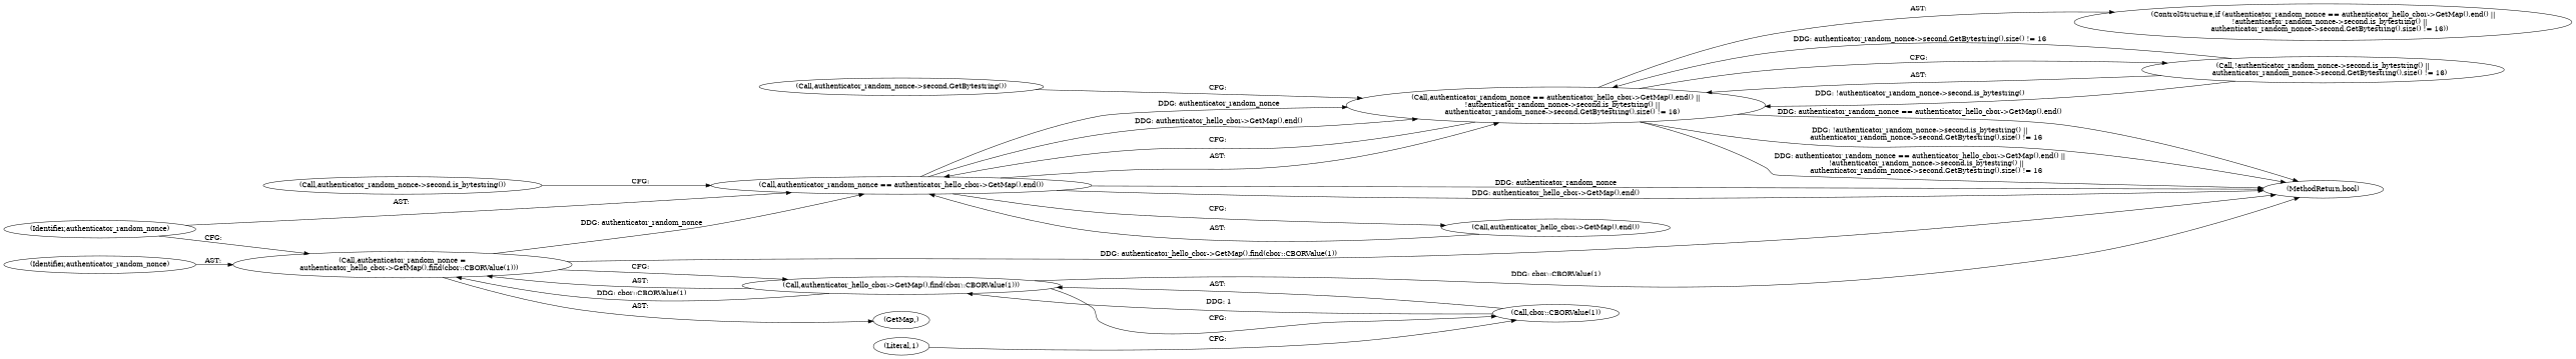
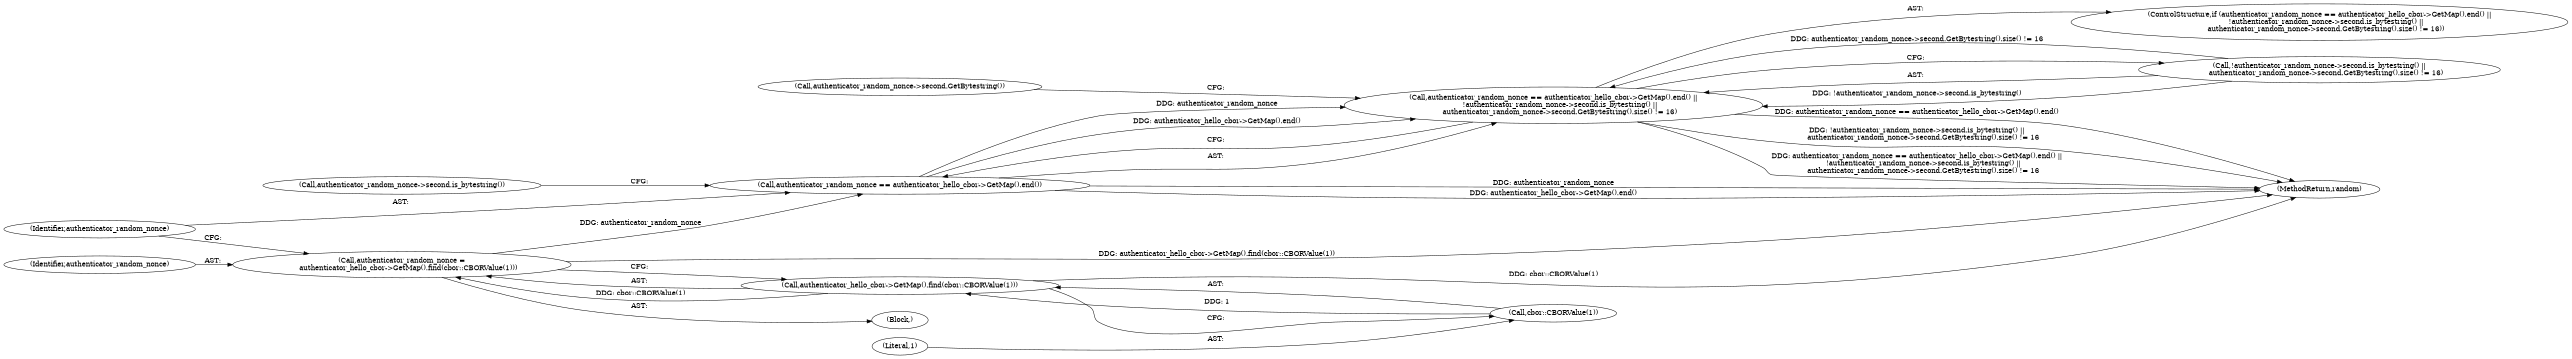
  digraph {
    rankdir=LR
    n1 [label="(Call,authenticator_random_nonce =\n      authenticator_hello_cbor->GetMap().find(cbor::CBORValue(1)))"]
    n2 [label="(Call,authenticator_hello_cbor->GetMap().find(cbor::CBORValue(1)))"]
    n3 [label="(Call,authenticator_random_nonce == authenticator_hello_cbor->GetMap().end())"]
-   n4 [label="(GetMap,)"]
-   n5 [label="(MethodReturn,bool)"]
+   n4 [label="(Block,)"]
+   n5 [label="(MethodReturn,random)"]
    n6 [label="(Call,cbor::CBORValue(1))"]
    n7 [label="(Call,authenticator_random_nonce == authenticator_hello_cbor->GetMap().end() ||\n      !authenticator_random_nonce->second.is_bytestring() ||\n      authenticator_random_nonce->second.GetBytestring().size() != 16)"]
-   n8 [label="(Call,authenticator_hello_cbor->GetMap().end())"]
    n9 [label="(Literal,1)"]
    n10 [label="(ControlStructure,if (authenticator_random_nonce == authenticator_hello_cbor->GetMap().end() ||\n      !authenticator_random_nonce->second.is_bytestring() ||\n      authenticator_random_nonce->second.GetBytestring().size() != 16))"]
    n11 [label="(Call,!authenticator_random_nonce->second.is_bytestring() ||\n      authenticator_random_nonce->second.GetBytestring().size() != 16)"]
    n12 [label="(Call,authenticator_random_nonce->second.GetBytestring())"]
    n13 [label="(Identifier,authenticator_random_nonce)"]
    n14 [label="(Call,authenticator_random_nonce->second.is_bytestring())"]
    n15 [label="(Identifier,authenticator_random_nonce)"]
    n1 -> n2 [label="CFG: "]
    n1 -> n3 [label="DDG: authenticator_random_nonce"]
    n1 -> n4 [label="AST: "]
    n1 -> n5 [label="DDG: authenticator_hello_cbor->GetMap().find(cbor::CBORValue(1))"]
    n2 -> n1 [label="AST: "]
    n2 -> n1 [label="DDG: cbor::CBORValue(1)"]
    n2 -> n5 [label="DDG: cbor::CBORValue(1)"]
    n2 -> n6 [label="CFG: "]
    n3 -> n5 [label="DDG: authenticator_random_nonce"]
    n3 -> n5 [label="DDG: authenticator_hello_cbor->GetMap().end()"]
    n3 -> n7 [label="AST: "]
    n3 -> n7 [label="DDG: authenticator_random_nonce"]
    n3 -> n7 [label="DDG: authenticator_hello_cbor->GetMap().end()"]
-   n3 -> n8 [label="CFG: "]
    n6 -> n2 [label="AST: "]
    n6 -> n2 [label="DDG: 1"]
    n7 -> n3 [label="CFG: "]
    n7 -> n5 [label="DDG: authenticator_random_nonce == authenticator_hello_cbor->GetMap().end()"]
    n7 -> n5 [label="DDG: !authenticator_random_nonce->second.is_bytestring() ||\n      authenticator_random_nonce->second.GetBytestring().size() != 16"]
    n7 -> n5 [label="DDG: authenticator_random_nonce == authenticator_hello_cbor->GetMap().end() ||\n      !authenticator_random_nonce->second.is_bytestring() ||\n      authenticator_random_nonce->second.GetBytestring().size() != 16"]
    n7 -> n10 [label="AST: "]
    n7 -> n11 [label="CFG: "]
-   n8 -> n3 [label="AST: "]
-   n9 -> n6 [label="CFG: "]
+   n9 -> n6 [label="AST: "]
    n11 -> n7 [label="AST: "]
    n11 -> n7 [label="DDG: !authenticator_random_nonce->second.is_bytestring()"]
    n11 -> n7 [label="DDG: authenticator_random_nonce->second.GetBytestring().size() != 16"]
    n12 -> n7 [label="CFG: "]
    n13 -> n1 [label="AST: "]
    n14 -> n3 [label="CFG: "]
    n15 -> n1 [label="CFG: "]
    n15 -> n3 [label="AST: "]
  }
